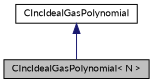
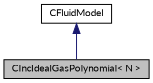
  digraph {
    fontname=Lato
    node [color=black fontname=Lato fontsize=10 shape=record style=filled]
    n1 [fillcolor=grey75 fontcolor=black height=0.2 label="CIncIdealGasPolynomial\< N \>" width=0.4]
-   n2 [fillcolor=white height=0.2 label=CIncIdealGasPolynomial width=0.4]
+   n2 [fillcolor=white height=0.2 label=CFluidModel width=0.4]
    n2 -> n1 [color=midnightblue dir=back fontname=Lato fontsize=10 labelfontname=Helvetica labelfontsize=10 style=solid]
  }
